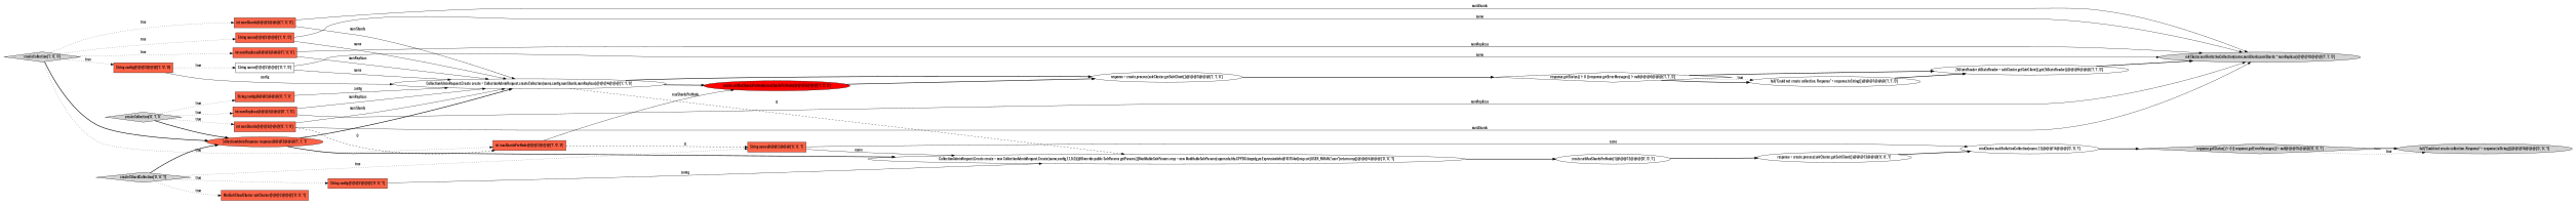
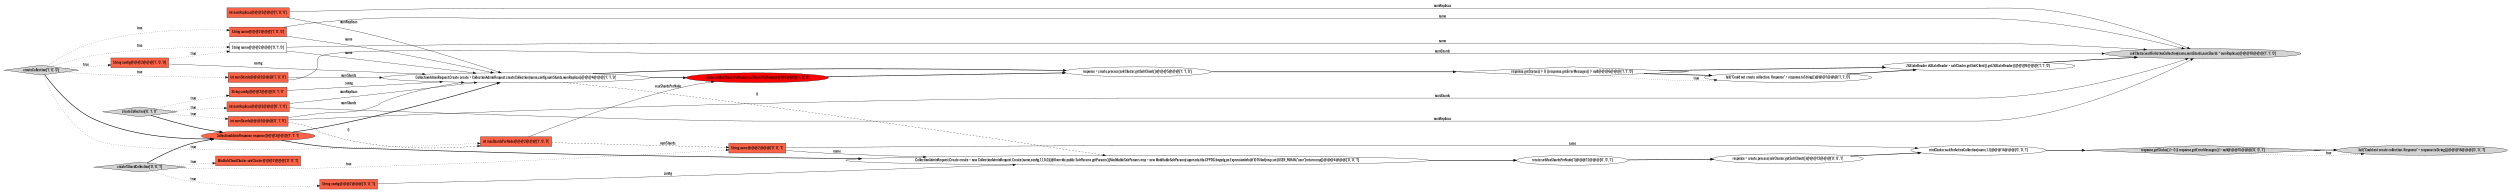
  digraph {
    fontname=Oswald
    rankdir=LR
    node [fillcolor=tomato fontname=Oswald shape=box style=filled]
    edge [fontname=Oswald style=solid]
    n1 [label="String config@@@2@@@['1', '0', '0']"]
    n2 [fillcolor=white label="CollectionAdminRequest.Create create = CollectionAdminRequest.createCollection(name,config,numShards,numReplicas)@@@4@@@['1', '1', '0']" shape=ellipse]
    n3 [fillcolor=white label="String name@@@2@@@['0', '1', '0']"]
    n4 [fillcolor=white label="CollectionAdminRequest.Create create = new CollectionAdminRequest.Create(name,config,1,1,0,0){@Override public SolrParams getParams(){ModifiableSolrParams msp = new ModifiableSolrParams(super.edu.fdu.CPPDG.tinypdg.pe.ExpressionInfo@10154ed)msp.set(USER_PARAM,\"user\")return msp}}@@@4@@@['0', '0', '1']" shape=ellipse]
    n5 [fillcolor=white label="response = create.process(solrCluster.getSolrClient())@@@5@@@['1', '1', '0']" shape=ellipse]
    n6 [fillcolor=red label="create.setMaxShardsPerNode(maxShardsPerNode)@@@5@@@['1', '0', '0']" shape=ellipse]
    n7 [fillcolor=lightgray label="createCollection['1', '0', '0']" shape=diamond]
    n8 [label="String name@@@2@@@['1', '0', '0']"]
    n9 [label="CollectionAdminResponse response@@@3@@@['1', '1', '1']" shape=ellipse]
    n10 [label="int numShards@@@2@@@['1', '0', '0']"]
    n11 [label="int numReplicas@@@2@@@['1', '0', '0']"]
    n12 [label="int maxShardsPerNode@@@2@@@['1', '0', '0']"]
    n13 [fillcolor=lightgray label="solrCluster.waitForActiveCollection(name,numShards,numShards * numReplicas)@@@10@@@['1', '1', '0']" shape=ellipse]
    n14 [label="String name@@@2@@@['0', '0', '1']"]
    n15 [label="String config@@@2@@@['0', '1', '0']"]
    n16 [fillcolor=white label="create.setMaxShardsPerNode(1)@@@12@@@['0', '0', '1']" shape=ellipse]
    n17 [fillcolor=white label="response = create.process(solrCluster.getSolrClient())@@@13@@@['0', '0', '1']" shape=ellipse]
    n18 [fillcolor=white label="miniCluster.waitForActiveCollection(name,1,1)@@@14@@@['0', '0', '1']" shape=ellipse]
    n19 [fillcolor=white label="ZkStateReader zkStateReader = solrCluster.getSolrClient().getZkStateReader()@@@9@@@['1', '1', '0']" shape=ellipse]
    n20 [fillcolor=lightgray label="response.getStatus() != 0 || response.getErrorMessages() != null@@@15@@@['0', '0', '1']" shape=diamond]
    n21 [fillcolor=lightgray label="fail(\"Could not create collection. Response\" + response.toString())@@@16@@@['0', '0', '1']" shape=ellipse]
    n22 [fillcolor=lightgray label="createCollection['0', '1', '0']" shape=diamond]
    n23 [label="int numReplicas@@@2@@@['0', '1', '0']"]
    n24 [label="int numShards@@@2@@@['0', '1', '0']"]
    n25 [fillcolor=lightgray label="create1ShardCollection['0', '0', '1']" shape=diamond]
    n26 [label="String config@@@2@@@['0', '0', '1']"]
    n27 [label="MiniSolrCloudCluster solrCluster@@@2@@@['0', '0', '1']"]
    n28 [fillcolor=white label="response.getStatus() != 0 || response.getErrorMessages() != null@@@6@@@['1', '1', '0']" shape=diamond]
    n29 [fillcolor=white label="fail(\"Could not create collection. Response\" + response.toString())@@@7@@@['1', '1', '0']" shape=ellipse]
    n1 -> n2 [label=config]
    n1 -> n3 [label=true style=dotted]
    n2 -> n4 [label=0 style=dashed]
    n2 -> n5 [style=bold]
    n2 -> n6 [style=bold]
    n3 -> n2 [label=name]
    n3 -> n13 [label=name]
    n4 -> n16 [style=bold]
    n5 -> n28 [style=bold]
    n6 -> n5 [style=bold]
    n7 -> n1 [label=true style=dotted]
    n7 -> n8 [label=true style=dotted]
    n7 -> n9 [style=bold]
    n7 -> n10 [label=true style=dotted]
-   n7 -> n11 [label=true style=dotted]
+   n7 -> n3 [label=true style=dotted]
    n7 -> n12 [label=true style=dotted]
    n8 -> n2 [label=name]
    n8 -> n13 [label=name]
    n9 -> n2 [style=bold]
    n9 -> n4 [style=bold]
    n10 -> n2 [label=numShards]
    n10 -> n13 [label=numShards]
    n11 -> n2 [label=numReplicas]
    n11 -> n13 [label=numReplicas]
    n12 -> n6 [label=maxShardsPerNode]
-   n12 -> n14 [label=0 style=dashed]
+   n12 -> n14 [label=numShards style=dashed]
    n14 -> n4 [label=name]
    n14 -> n18 [label=name]
    n15 -> n2 [label=config]
    n16 -> n17 [style=bold]
    n17 -> n18 [style=bold]
    n18 -> n20 [style=bold]
    n19 -> n13 [style=bold]
    n20 -> n21 [style=bold]
    n20 -> n21 [label=true style=dotted]
    n22 -> n9 [style=bold]
    n22 -> n15 [label=true style=dotted]
    n22 -> n23 [label=true style=dotted]
    n22 -> n24 [label=true style=dotted]
    n23 -> n2 [label=numReplicas]
    n23 -> n13 [label=numReplicas]
    n24 -> n2 [label=numShards]
    n24 -> n12 [label=0 style=dashed]
    n24 -> n13 [label=numShards]
    n25 -> n9 [style=bold]
    n25 -> n14 [label=true style=dotted]
    n25 -> n26 [label=true style=dotted]
    n25 -> n27 [label=true style=dotted]
    n26 -> n4 [label=config]
    n28 -> n19 [style=bold]
    n28 -> n29 [style=bold]
    n28 -> n29 [label=true style=dotted]
    n29 -> n19 [style=bold]
  }
